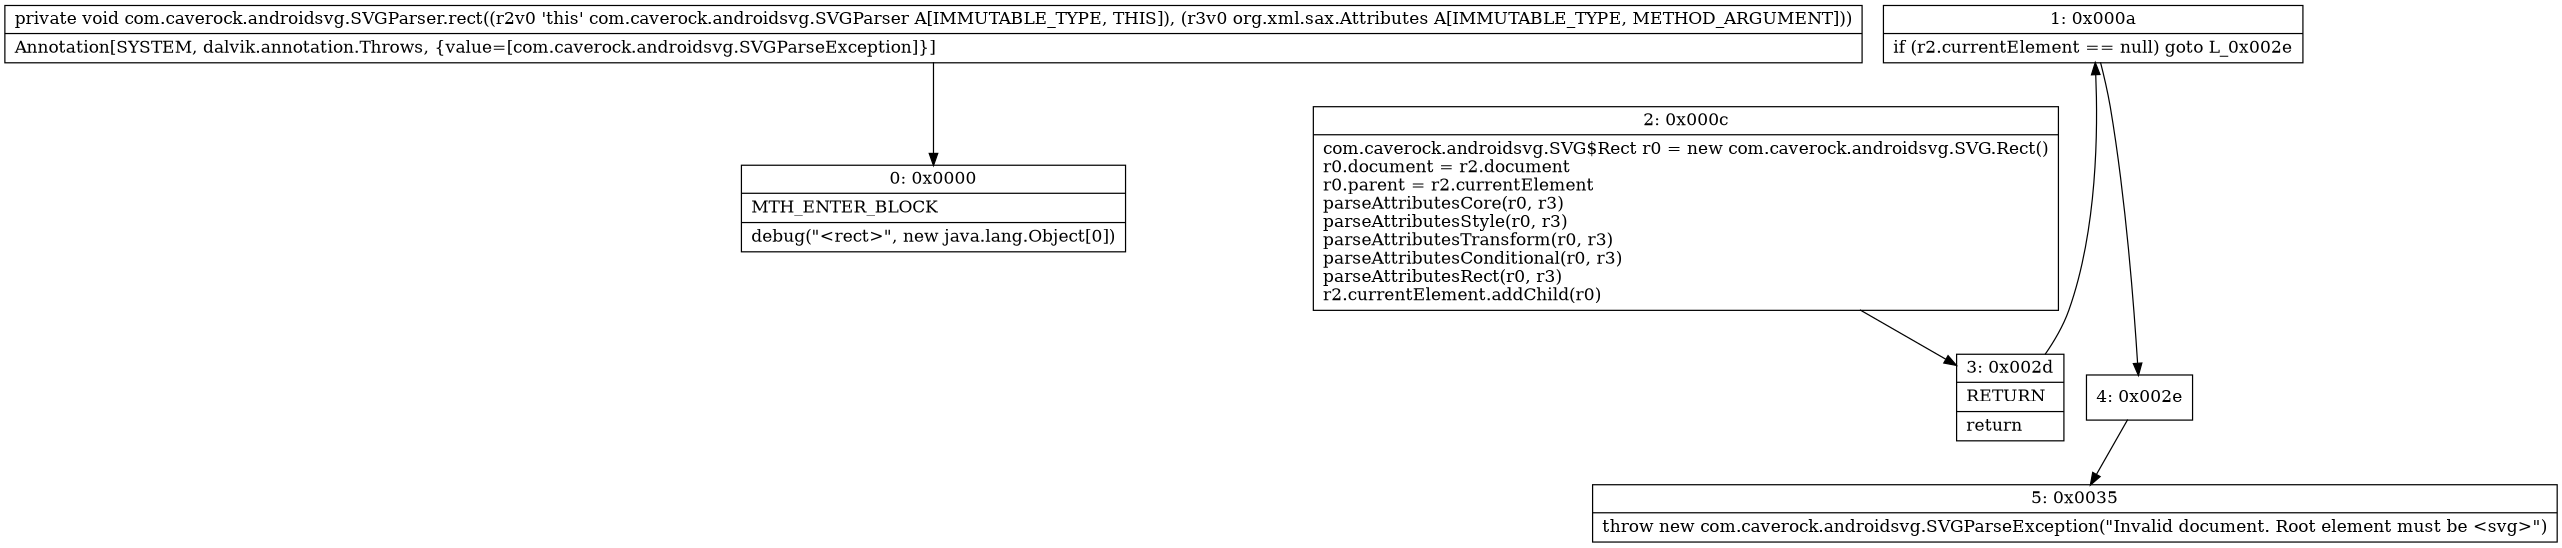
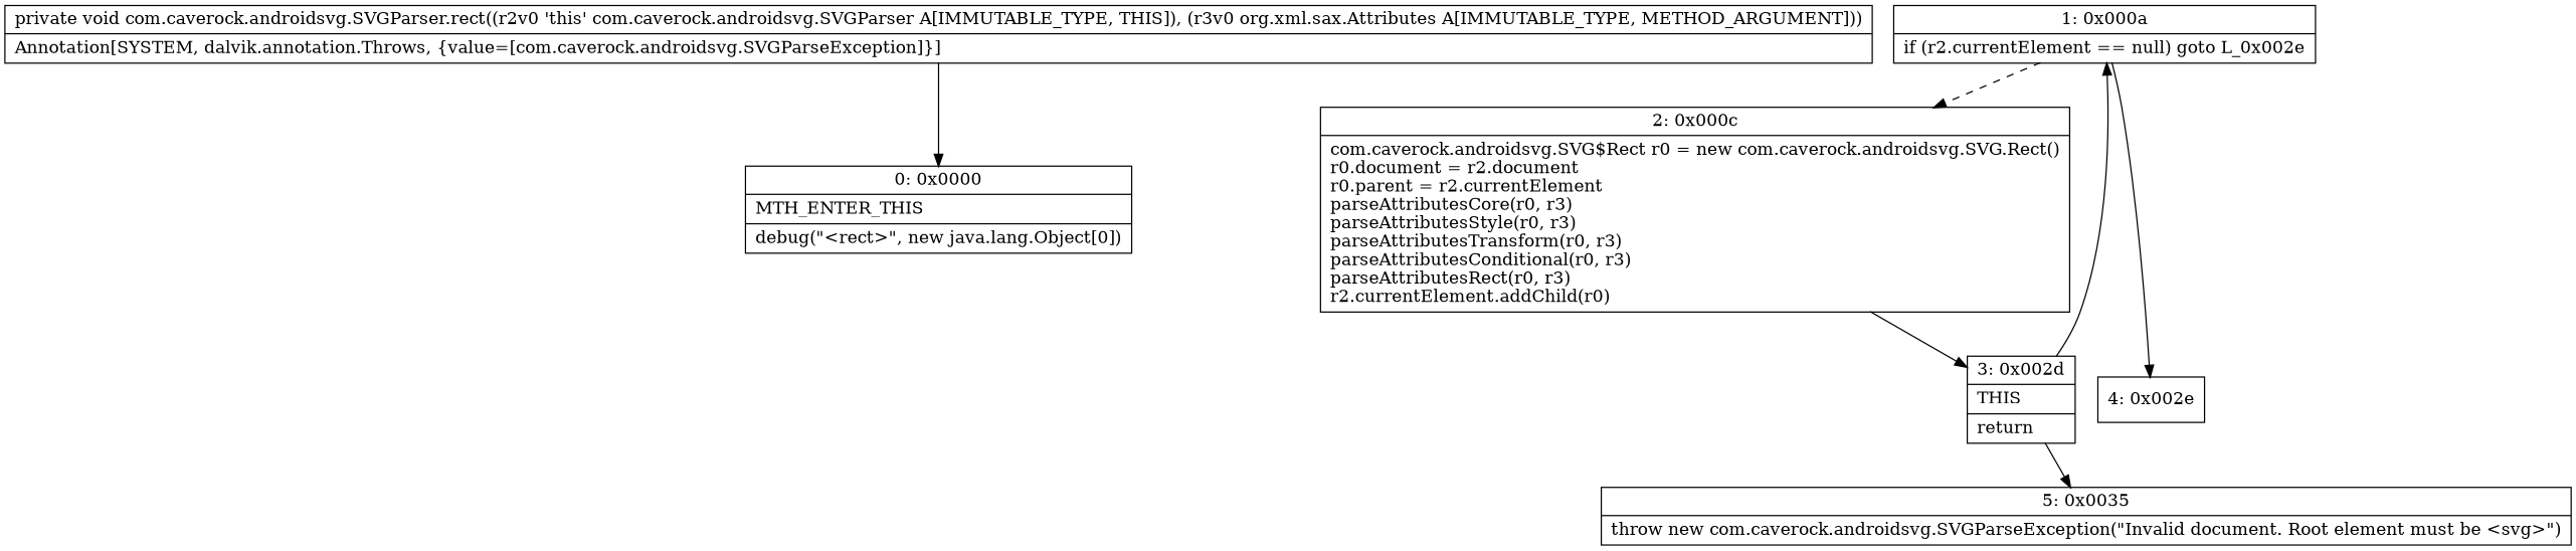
  digraph {
    node [shape=record]
-   n1 [label="{0\:\ 0x0000|MTH_ENTER_BLOCK\l|debug(\"\<rect\>\", new java.lang.Object[0])\l}"]
+   n1 [label="{0\:\ 0x0000|MTH_ENTER_THIS\l|debug(\"\<rect\>\", new java.lang.Object[0])\l}"]
    n2 [label="{1\:\ 0x000a|if (r2.currentElement == null) goto L_0x002e\l}"]
    n3 [label="{2\:\ 0x000c|com.caverock.androidsvg.SVG$Rect r0 = new com.caverock.androidsvg.SVG.Rect()\lr0.document = r2.document\lr0.parent = r2.currentElement\lparseAttributesCore(r0, r3)\lparseAttributesStyle(r0, r3)\lparseAttributesTransform(r0, r3)\lparseAttributesConditional(r0, r3)\lparseAttributesRect(r0, r3)\lr2.currentElement.addChild(r0)\l}"]
    n4 [label="{4\:\ 0x002e}"]
-   n5 [label="{3\:\ 0x002d|RETURN\l|return\l}"]
+   n5 [label="{3\:\ 0x002d|THIS\l|return\l}"]
    n6 [label="{5\:\ 0x0035|throw new com.caverock.androidsvg.SVGParseException(\"Invalid document. Root element must be \<svg\>\")\l}"]
    n7 [label="{private void com.caverock.androidsvg.SVGParser.rect((r2v0 'this' com.caverock.androidsvg.SVGParser A[IMMUTABLE_TYPE, THIS]), (r3v0 org.xml.sax.Attributes A[IMMUTABLE_TYPE, METHOD_ARGUMENT]))  | Annotation[SYSTEM, dalvik.annotation.Throws, \{value=[com.caverock.androidsvg.SVGParseException]\}]\l}"]
+   n2 -> n3 [style=dashed]
    n2 -> n4
    n3 -> n5
-   n4 -> n6
+   n5 -> n6
    n5 -> n2
    n7 -> n1
  }
